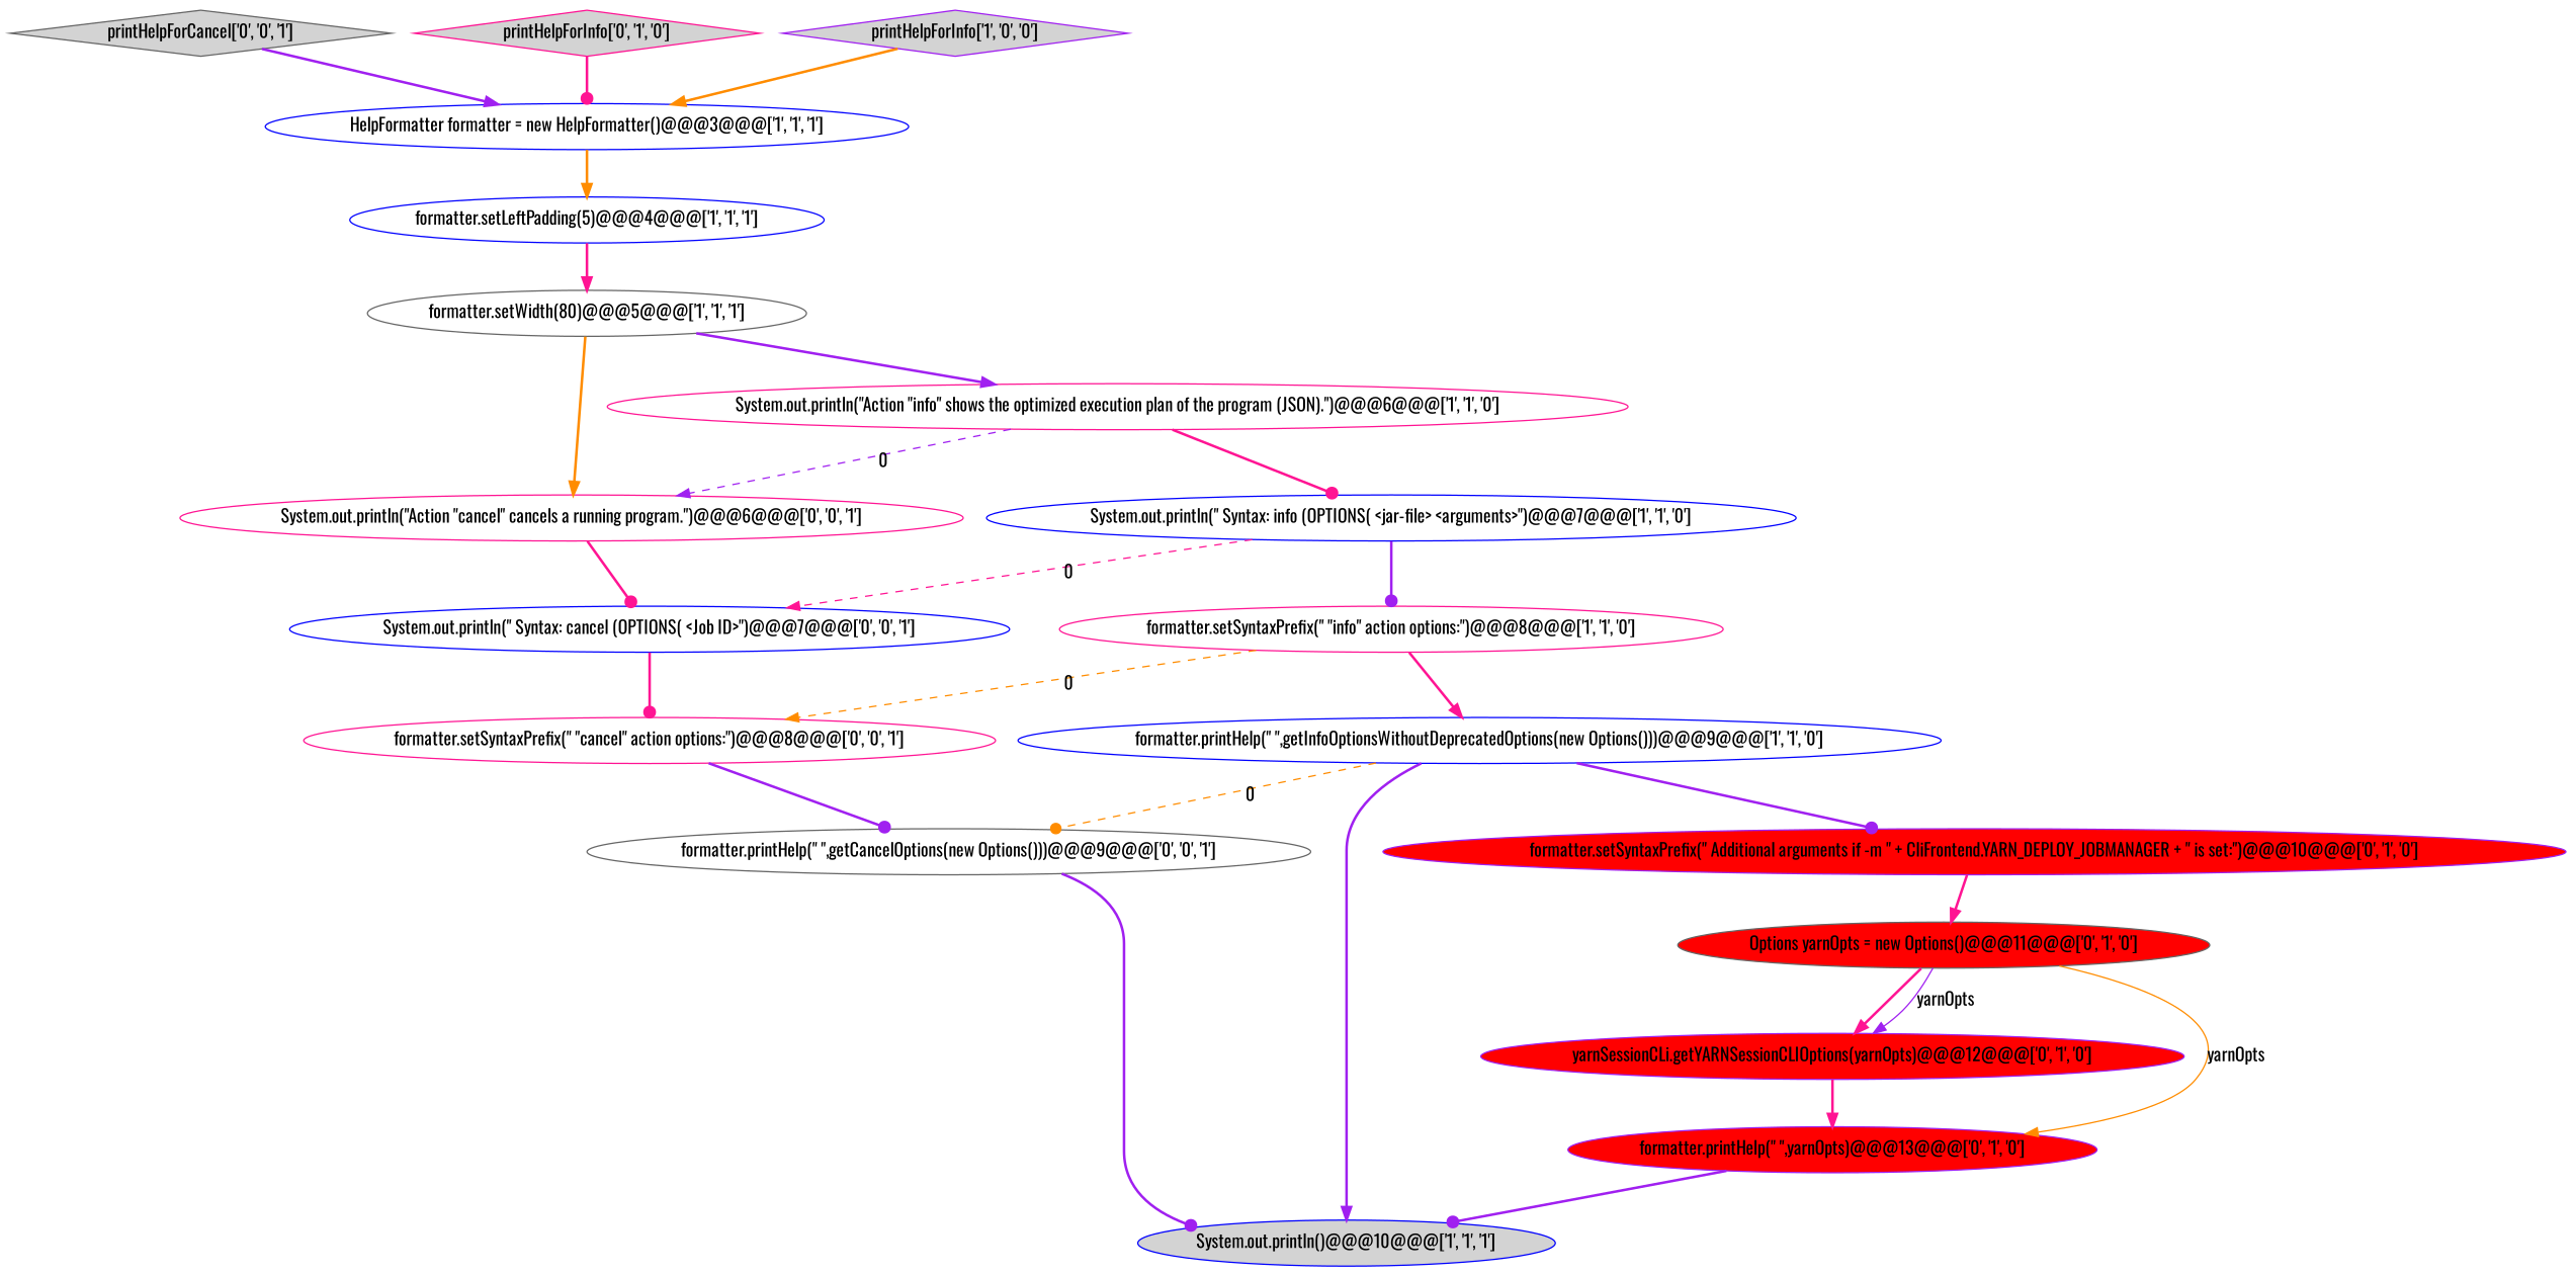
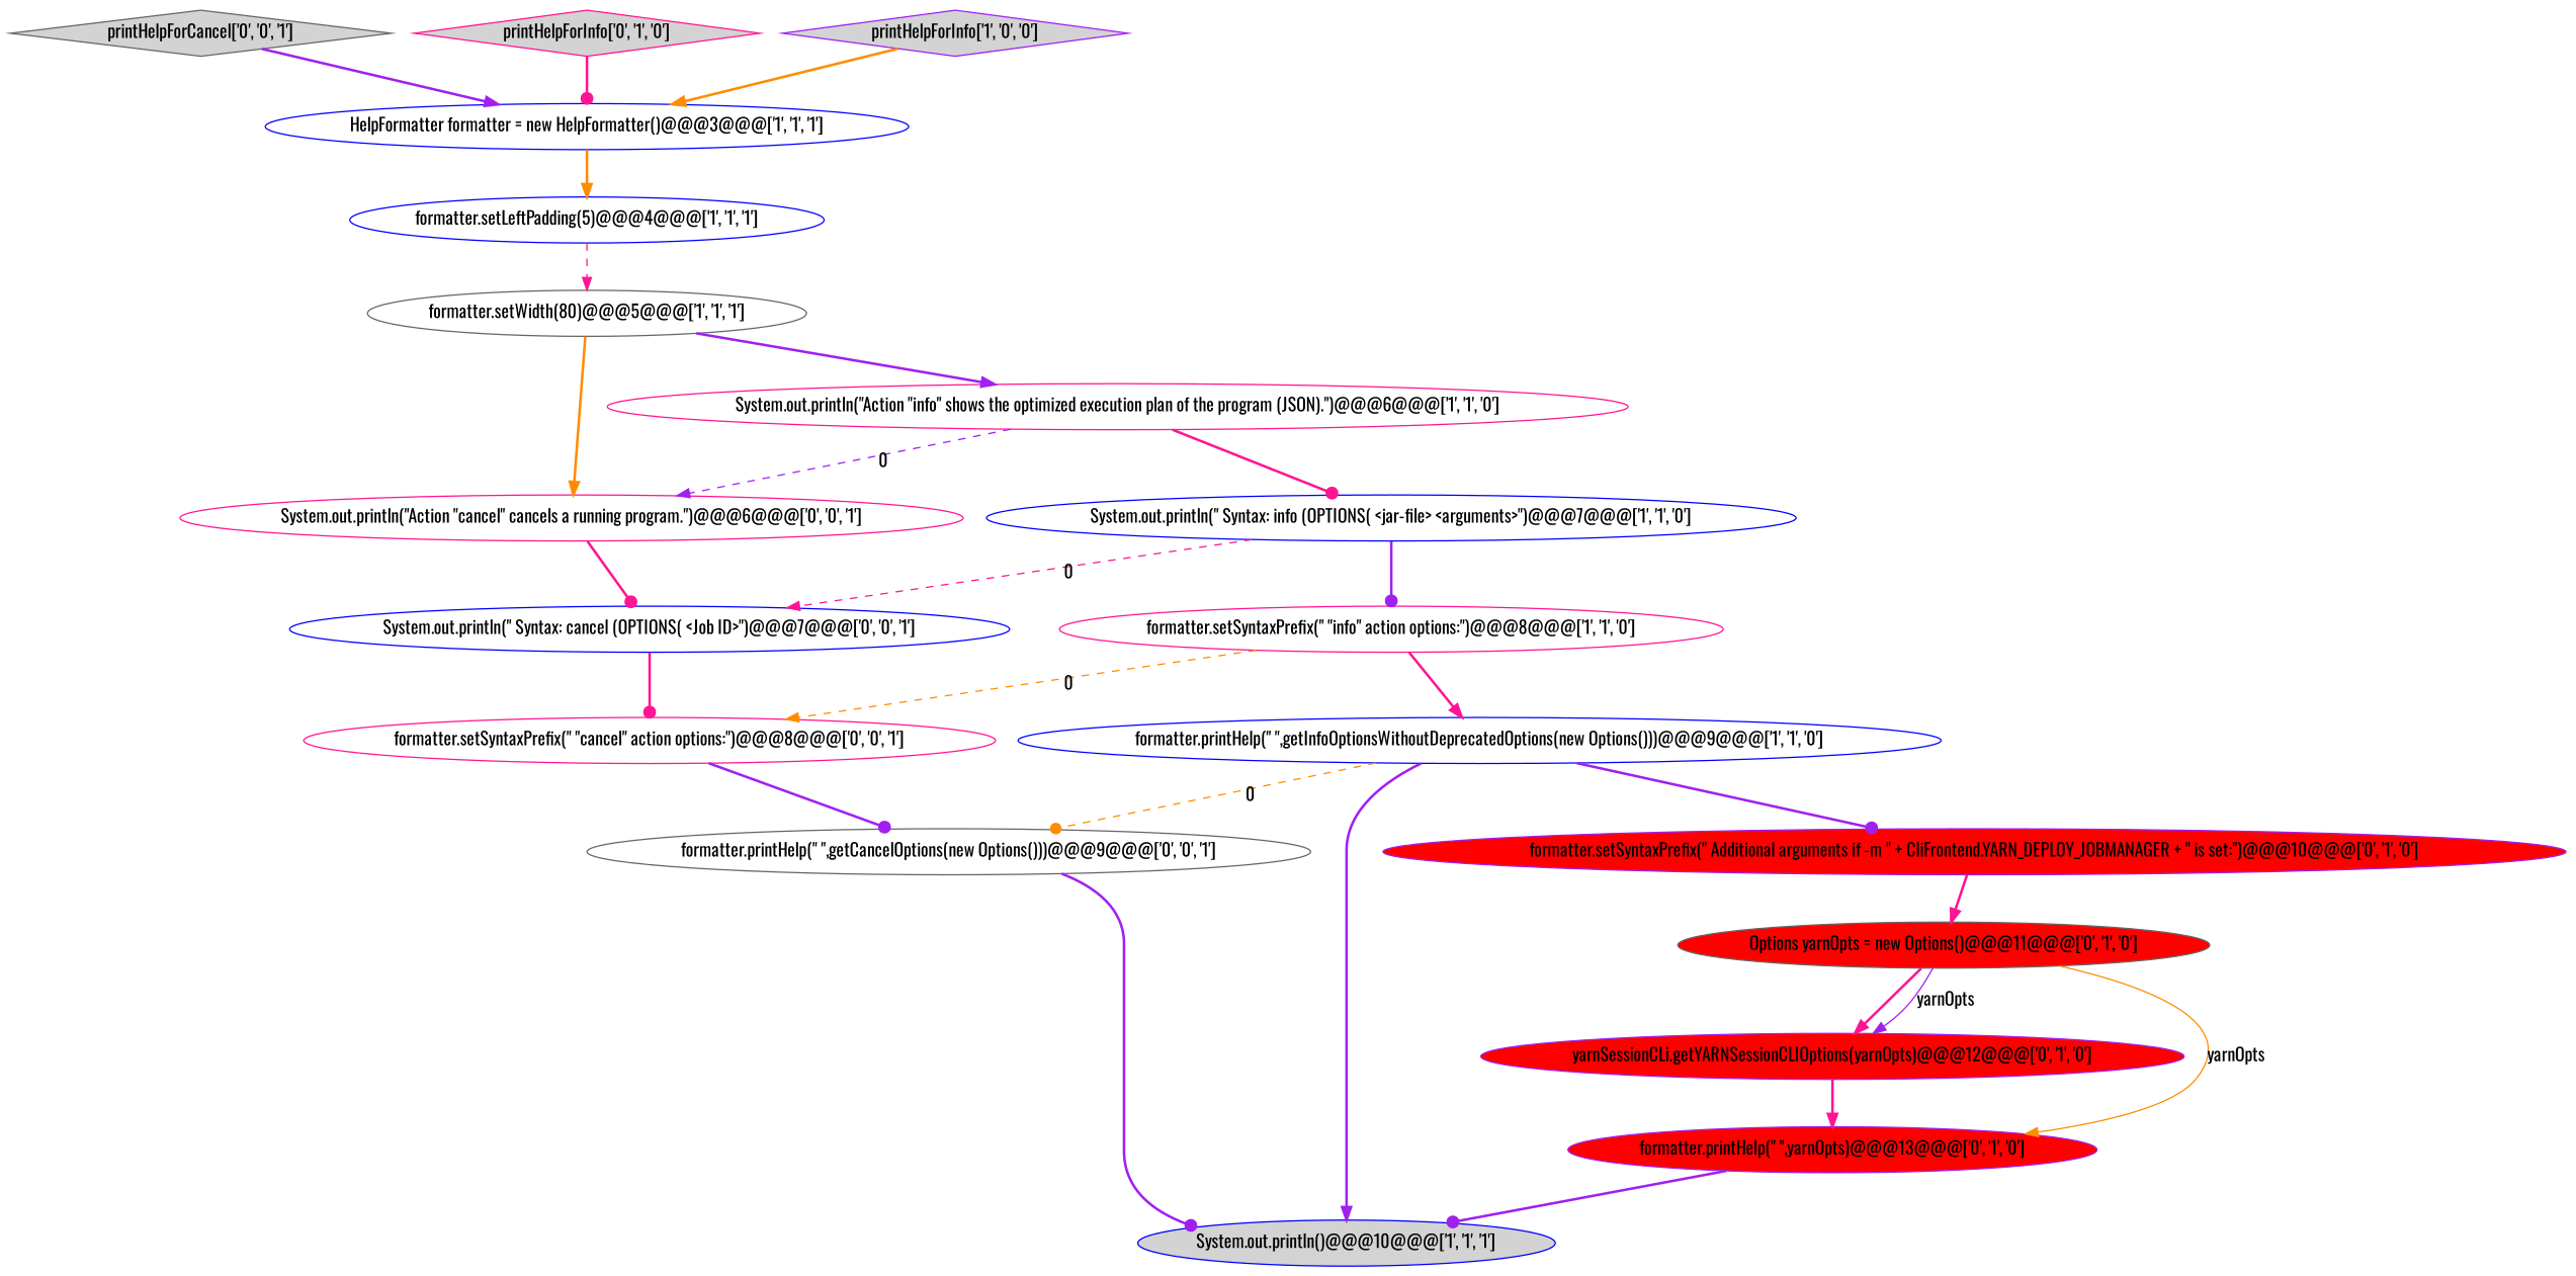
  digraph {
    fontname=Oswald
    node [color=blue fillcolor=white fontname=Oswald shape=ellipse style=filled]
    edge [arrowhead=normal color=purple fontname=Oswald style=bold]
    n1 [color=gray40 label="formatter.printHelp(\" \",getCancelOptions(new Options()))@@@9@@@['0', '0', '1']"]
    n2 [fillcolor=lightgray label="System.out.println()@@@10@@@['1', '1', '1']"]
    n3 [label="System.out.println(\" Syntax: info (OPTIONS( <jar-file> <arguments>\")@@@7@@@['1', '1', '0']"]
    n4 [color=deeppink label="formatter.setSyntaxPrefix(\" \"info\" action options:\")@@@8@@@['1', '1', '0']"]
    n5 [label="System.out.println(\" Syntax: cancel (OPTIONS( <Job ID>\")@@@7@@@['0', '0', '1']"]
    n6 [label="formatter.printHelp(\" \",getInfoOptionsWithoutDeprecatedOptions(new Options()))@@@9@@@['1', '1', '0']"]
    n7 [color=deeppink label="formatter.setSyntaxPrefix(\" \"cancel\" action options:\")@@@8@@@['0', '0', '1']"]
    n8 [label="formatter.setLeftPadding(5)@@@4@@@['1', '1', '1']"]
    n9 [color=gray40 label="formatter.setWidth(80)@@@5@@@['1', '1', '1']"]
    n10 [color=deeppink label="System.out.println(\"Action \"cancel\" cancels a running program.\")@@@6@@@['0', '0', '1']"]
    n11 [color=deeppink label="System.out.println(\"Action \"info\" shows the optimized execution plan of the program (JSON).\")@@@6@@@['1', '1', '0']"]
    n12 [color=purple fillcolor=red label="formatter.setSyntaxPrefix(\" Additional arguments if -m \" + CliFrontend.YARN_DEPLOY_JOBMANAGER + \" is set:\")@@@10@@@['0', '1', '0']"]
    n13 [color=gray40 fillcolor=red label="Options yarnOpts = new Options()@@@11@@@['0', '1', '0']"]
    n14 [color=purple fillcolor=red label="yarnSessionCLi.getYARNSessionCLIOptions(yarnOpts)@@@12@@@['0', '1', '0']"]
    n15 [color=purple fillcolor=red label="formatter.printHelp(\" \",yarnOpts)@@@13@@@['0', '1', '0']"]
    n16 [color=gray40 fillcolor=lightgray label="printHelpForCancel['0', '0', '1']" shape=diamond]
    n17 [label="HelpFormatter formatter = new HelpFormatter()@@@3@@@['1', '1', '1']"]
    n18 [color=deeppink fillcolor=lightgray label="printHelpForInfo['0', '1', '0']" shape=diamond]
    n19 [color=purple fillcolor=lightgray label="printHelpForInfo['1', '0', '0']" shape=diamond]
    n1 -> n2 [arrowhead=dot]
    n3 -> n4 [arrowhead=dot]
    n3 -> n5 [color=deeppink label=0 style=dashed]
    n4 -> n6 [color=deeppink]
    n4 -> n7 [color=darkorange label=0 style=dashed]
    n5 -> n7 [arrowhead=dot color=deeppink]
    n6 -> n1 [arrowhead=dot color=darkorange label=0 style=dashed]
    n6 -> n2
    n6 -> n12 [arrowhead=dot]
    n7 -> n1 [arrowhead=dot]
-   n8 -> n9 [color=deeppink]
+   n8 -> n9 [color=deeppink style=dashed]
    n9 -> n10 [color=darkorange]
    n9 -> n11
    n10 -> n5 [arrowhead=dot color=deeppink]
    n11 -> n3 [arrowhead=dot color=deeppink]
    n11 -> n10 [label=0 style=dashed]
    n12 -> n13 [color=deeppink]
    n13 -> n14 [color=deeppink]
    n13 -> n14 [label=yarnOpts style=solid]
    n13 -> n15 [color=darkorange label=yarnOpts style=solid]
    n14 -> n15 [color=deeppink]
    n15 -> n2 [arrowhead=dot]
    n16 -> n17
    n17 -> n8 [color=darkorange]
    n18 -> n17 [arrowhead=dot color=deeppink]
    n19 -> n17 [color=darkorange]
  }
